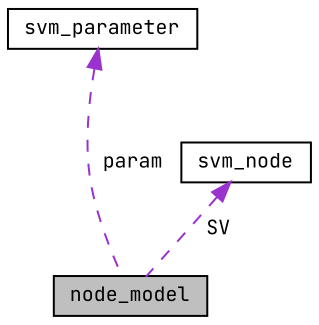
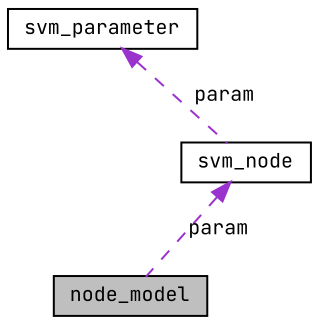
  digraph {
    fontname="JetBrains Mono"
    node [color=black fillcolor=white fontname="JetBrains Mono" fontsize=10 shape=record style=filled]
    edge [color=darkorchid3 dir=back fontname="JetBrains Mono" fontsize=10 labelfontname=Helvetica labelfontsize=10 style=dashed]
    n1 [fillcolor=grey75 fontcolor=black height=0.2 label=node_model width=0.4]
    n2 [height=0.2 label=svm_node width=0.4]
    n3 [height=0.2 label=svm_parameter width=0.4]
-   n2 -> n1 [label=" SV"]
-   n3 -> n1 [label=" param"]
+   n2 -> n1 [label=" param"]
+   n3 -> n2 [label=" param"]
  }
